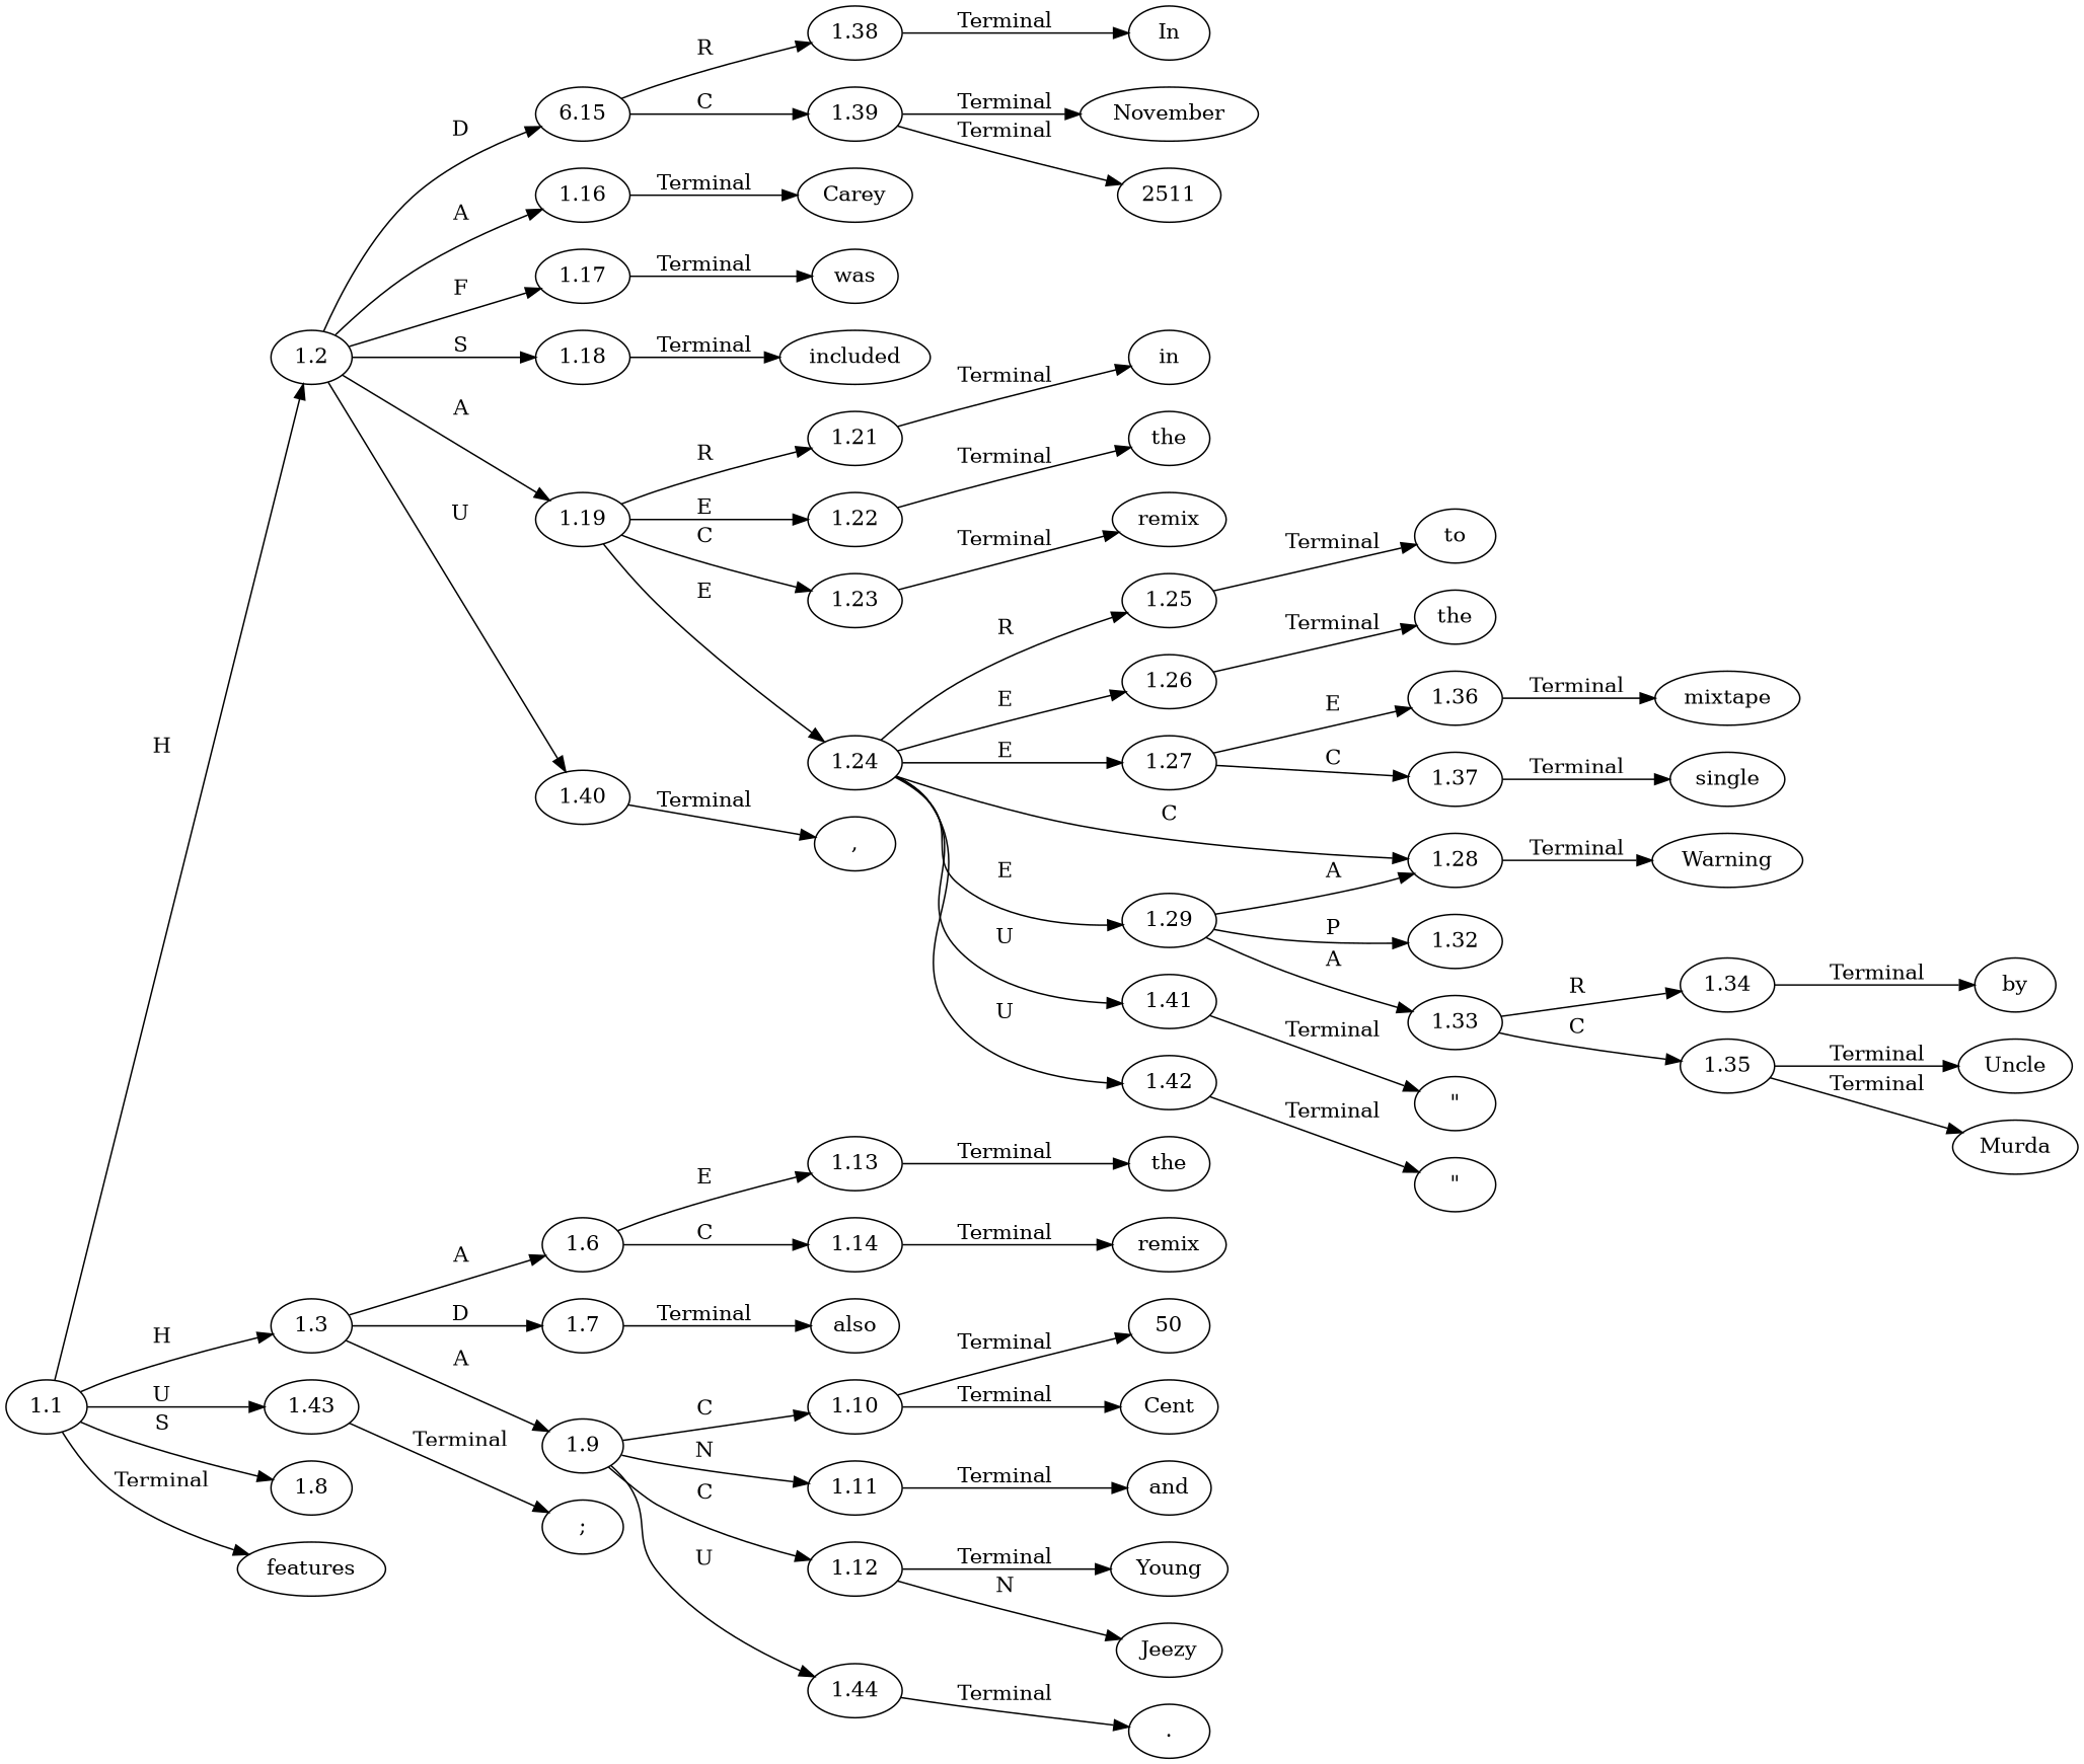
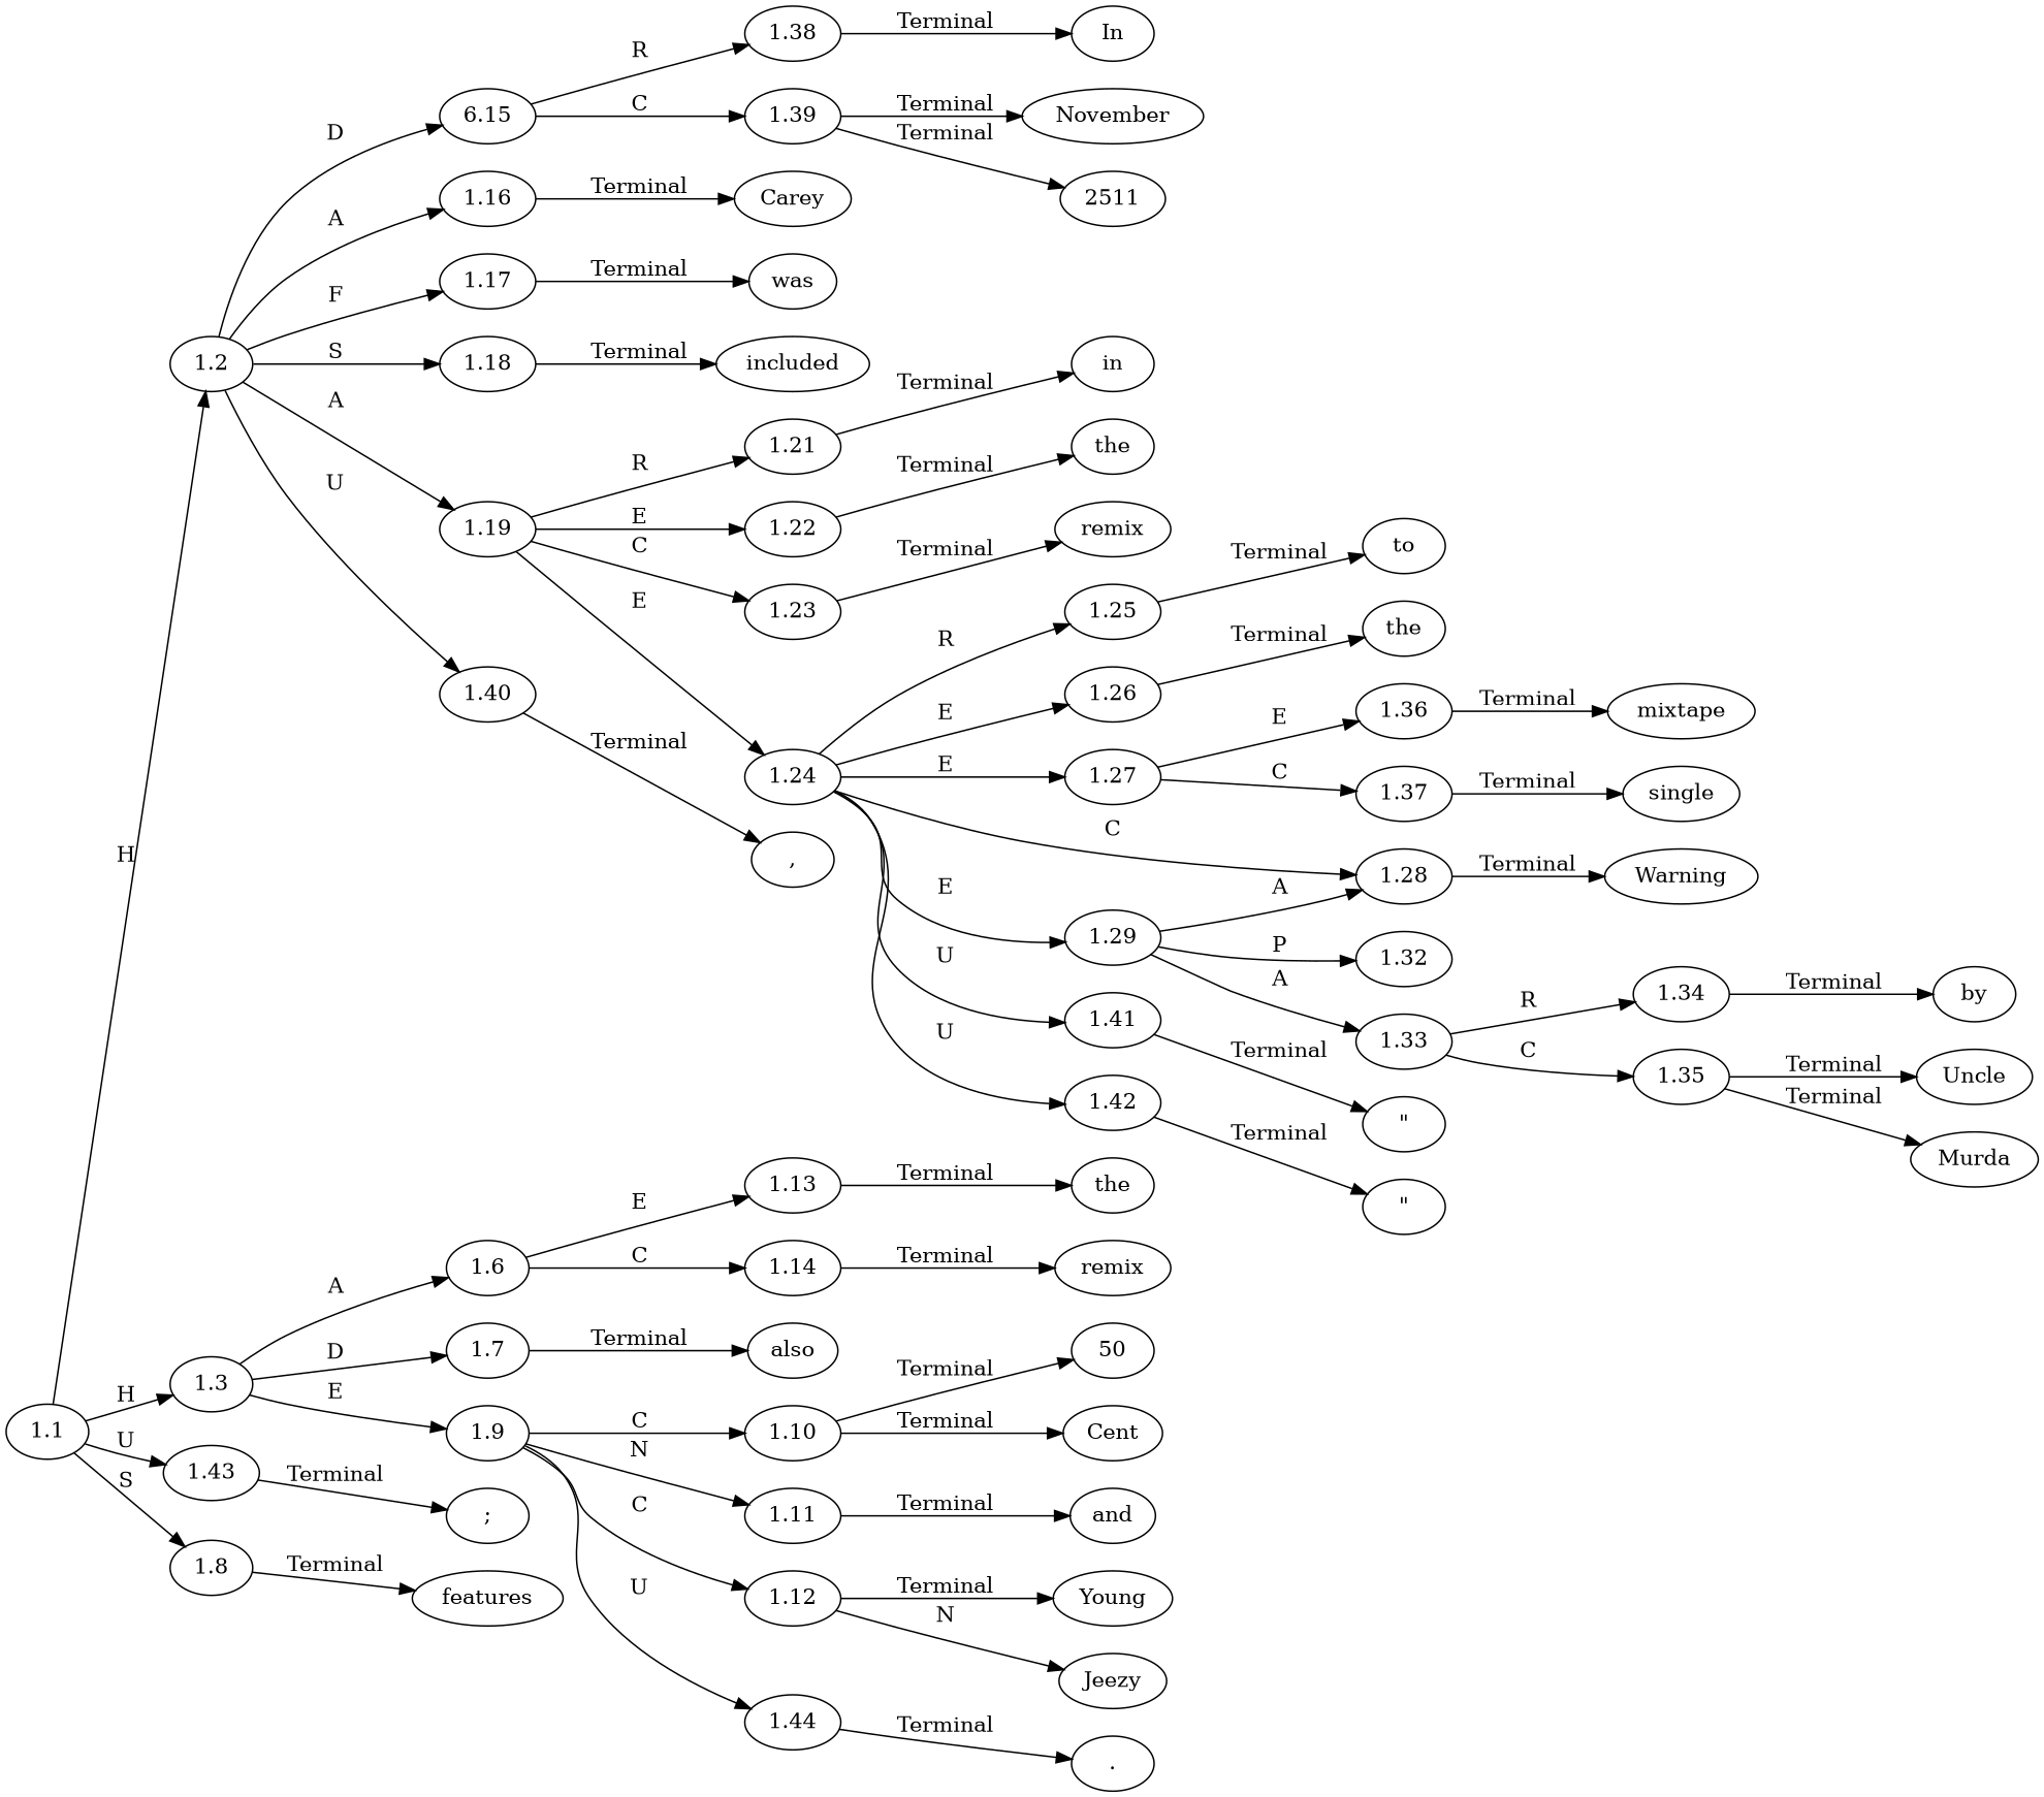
  digraph {
    rankdir=LR
    node [ordering=out]
    edge [ordering=out]
    n1 [label=In]
    n2 [label=remix]
    n3 [label=to]
    n4 [label=the]
    n5 [label=mixtape]
    n6 [label=single]
    n7 [label="\""]
    n8 [label=Warning]
    n9 [label="\""]
    n10 [label=by]
    n11 [label=Uncle]
    n12 [label=November]
    n13 [label=Murda]
    n14 [label=";"]
    n15 [label=the]
    n16 [label=remix]
    n17 [label=also]
    n18 [label=features]
    n19 [label=50]
    n20 [label=Cent]
    n21 [label=and]
    n22 [label=Young]
    n23 [label=2511]
    n24 [label=Jeezy]
    n25 [label="."]
    n26 [label=","]
    n27 [label=Carey]
    n28 [label=was]
    n29 [label=included]
    n30 [label=in]
    n31 [label=the]
    n32 [label=1.1]
    n33 [label=1.2]
    n34 [label=1.3]
    n35 [label=1.43]
    n36 [label=1.8]
    n37 [label=6.15]
    n38 [label=1.16]
    n39 [label=1.17]
    n40 [label=1.18]
    n41 [label=1.19]
    n42 [label=1.40]
    n43 [label=1.6]
    n44 [label=1.7]
    n45 [label=1.9]
    n46 [label=1.38]
    n47 [label=1.39]
    n48 [label=1.21]
    n49 [label=1.22]
    n50 [label=1.23]
    n51 [label=1.24]
    n52 [label=1.13]
    n53 [label=1.14]
    n54 [label=1.10]
    n55 [label=1.11]
    n56 [label=1.12]
    n57 [label=1.44]
    n58 [label=1.25]
    n59 [label=1.26]
    n60 [label=1.27]
    n61 [label=1.28]
    n62 [label=1.29]
    n63 [label=1.41]
    n64 [label=1.42]
    n65 [label=1.36]
    n66 [label=1.37]
    n67 [label=1.32]
    n68 [label=1.33]
    n69 [label=1.34]
    n70 [label=1.35]
    n32 -> n33 [label=H]
    n32 -> n34 [label=H]
    n32 -> n35 [label=U]
    n32 -> n36 [label=S]
    n33 -> n37 [label=D]
    n33 -> n38 [label=A]
    n33 -> n39 [label=F]
    n33 -> n40 [label=S]
    n33 -> n41 [label=A]
    n33 -> n42 [label=U]
    n34 -> n43 [label=A]
    n34 -> n44 [label=D]
-   n34 -> n45 [label=A]
+   n34 -> n45 [label=E]
    n35 -> n14 [label=Terminal]
-   n32 -> n18 [label=Terminal]
+   n36 -> n18 [label=Terminal]
    n37 -> n46 [label=R]
    n37 -> n47 [label=C]
    n38 -> n27 [label=Terminal]
    n39 -> n28 [label=Terminal]
    n40 -> n29 [label=Terminal]
    n41 -> n48 [label=R]
    n41 -> n49 [label=E]
    n41 -> n50 [label=C]
    n41 -> n51 [label=E]
    n42 -> n26 [label=Terminal]
    n43 -> n52 [label=E]
    n43 -> n53 [label=C]
    n44 -> n17 [label=Terminal]
    n45 -> n54 [label=C]
    n45 -> n55 [label=N]
    n45 -> n56 [label=C]
    n45 -> n57 [label=U]
    n46 -> n1 [label=Terminal]
    n47 -> n12 [label=Terminal]
    n47 -> n23 [label=Terminal]
    n48 -> n30 [label=Terminal]
    n49 -> n31 [label=Terminal]
    n50 -> n2 [label=Terminal]
    n51 -> n58 [label=R]
    n51 -> n59 [label=E]
    n51 -> n60 [label=E]
    n51 -> n61 [label=C]
    n51 -> n62 [label=E]
    n51 -> n63 [label=U]
    n51 -> n64 [label=U]
    n52 -> n15 [label=Terminal]
    n53 -> n16 [label=Terminal]
    n54 -> n19 [label=Terminal]
    n54 -> n20 [label=Terminal]
    n55 -> n21 [label=Terminal]
    n56 -> n22 [label=Terminal]
    n56 -> n24 [label=N]
    n57 -> n25 [label=Terminal]
    n58 -> n3 [label=Terminal]
    n59 -> n4 [label=Terminal]
    n60 -> n65 [label=E]
    n60 -> n66 [label=C]
    n61 -> n8 [label=Terminal]
    n62 -> n61 [label=A]
    n62 -> n67 [label=P]
    n62 -> n68 [label=A]
    n63 -> n7 [label=Terminal]
    n64 -> n9 [label=Terminal]
    n65 -> n5 [label=Terminal]
    n66 -> n6 [label=Terminal]
    n68 -> n69 [label=R]
    n68 -> n70 [label=C]
    n69 -> n10 [label=Terminal]
    n70 -> n11 [label=Terminal]
    n70 -> n13 [label=Terminal]
  }
